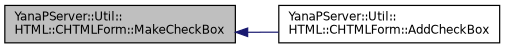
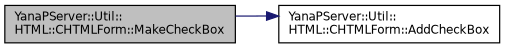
  digraph {
    rankdir=LR
    node [color=black fontname=Helvetica fontsize=10 shape=record style=filled]
    n1 [fillcolor=grey75 fontcolor=black height=0.2 label="YanaPServer::Util::\lHTML::CHTMLForm::MakeCheckBox" width=0.4]
    n2 [fillcolor=white height=0.2 label="YanaPServer::Util::\lHTML::CHTMLForm::AddCheckBox" width=0.4]
-   n1 -> n2 [color=midnightblue dir=back fontname=Helvetica fontsize=10 labelfontname=Helvetica labelfontsize=10 style=solid]
+   n2 -> n1 [color=midnightblue dir=back fontname=Helvetica fontsize=10 labelfontname=Helvetica labelfontsize=10 style=solid]
  }
